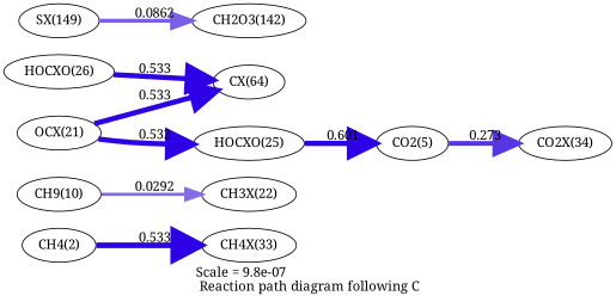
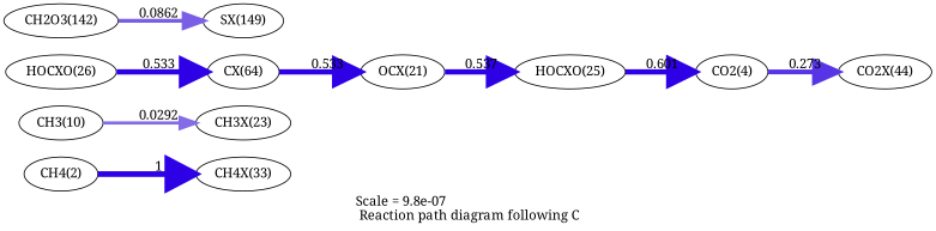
  digraph {
    fontname="Noto Serif"
    label="Scale = 9.8e-07\l Reaction path diagram following C"
    rankdir=LR
    node [fontname="Noto Serif"]
    edge [arrowsize=2.76 color="0.7, 1.03, 0.9" fontname="Noto Serif" penwidth=5.52]
    n1 [label="CH4(2)"]
    n2 [label="CH4X(33)"]
-   n3 [label="CH3X(22)"]
-   n4 [label="CH9(10)"]
+   n3 [label="CH3X(23)"]
+   n4 [label="CH3(10)"]
    n5 [label="HOCXO(26)"]
    n6 [label="CX(64)"]
    n7 [label="OCX(21)"]
    n8 [label="HOCXO(25)"]
-   n9 [label="CO2(5)"]
-   n10 [label="CO2X(34)"]
+   n9 [label="CO2(4)"]
+   n10 [label="CO2X(44)"]
    n11 [label="CH2O3(142)"]
    n12 [label="SX(149)"]
-   n1 -> n2 [arrowsize=3 color="0.7, 1.5, 0.9" label=" 0.533" penwidth=6]
+   n1 -> n2 [arrowsize=3 color="0.7, 1.5, 0.9" label=" 1" penwidth=6]
    n4 -> n3 [arrowsize=1.67 color="0.7, 0.529, 0.9" label=" 0.0292" penwidth=3.33]
    n5 -> n6 [label=" 0.533"]
-   n7 -> n6 [label=" 0.533" penwidth=5.53]
-   n7 -> n8 [label=" 0.532"]
+   n6 -> n7 [label=" 0.533" penwidth=5.53]
+   n7 -> n8 [label=" 0.537"]
    n8 -> n9 [arrowsize=2.81 color="0.7, 1.1, 0.9" label=" 0.601" penwidth=5.62]
    n9 -> n10 [arrowsize=2.51 color="0.7, 0.774, 0.9" label=" 0.273" penwidth=5.02]
-   n12 -> n11 [arrowsize=2.07 color="0.7, 0.586, 0.9" label=" 0.0862" penwidth=4.15]
+   n11 -> n12 [arrowsize=2.07 color="0.7, 0.586, 0.9" label=" 0.0862" penwidth=4.15]
  }
